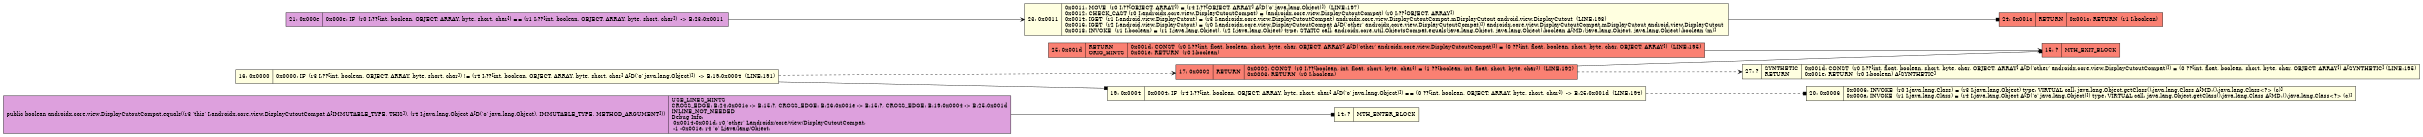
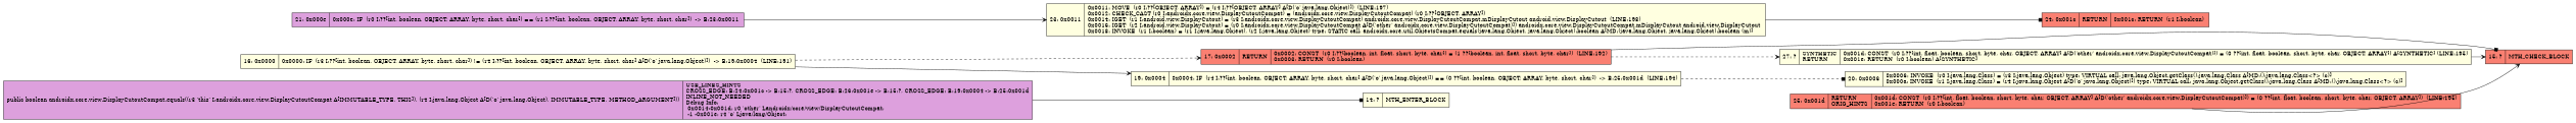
  digraph {
    rankdir=LR
    node [fillcolor=lightyellow shape=record style=filled]
    edge [arrowhead=vee]
    n1 [label="{14\:\ ?|MTH_ENTER_BLOCK\l}"]
    n2 [label="{16\:\ 0x0000|0x0000: IF  (r3 I:??[int, boolean, OBJECT, ARRAY, byte, short, char]) != (r4 I:??[int, boolean, OBJECT, ARRAY, byte, short, char] A[D('o' java.lang.Object)])  \-\> B:19:0x0004  (LINE:191)\l}"]
    n3 [fillcolor=salmon label="{17\:\ 0x0002|RETURN\l|0x0002: CONST  (r0 I:??[boolean, int, float, short, byte, char]) = (1 ??[boolean, int, float, short, byte, char])  (LINE:192)\l0x0003: RETURN  (r0 I:boolean) \l}"]
    n4 [label="{19\:\ 0x0004|0x0004: IF  (r4 I:??[int, boolean, OBJECT, ARRAY, byte, short, char] A[D('o' java.lang.Object)]) == (0 ??[int, boolean, OBJECT, ARRAY, byte, short, char])  \-\> B:25:0x001d  (LINE:194)\l}"]
-   n5 [fillcolor=salmon label="{15\:\ ?|MTH_EXIT_BLOCK\l}"]
+   n5 [fillcolor=salmon label="{15\:\ ?|MTH_CHECK_BLOCK\l}"]
    n6 [label="{27\:\ ?|SYNTHETIC\lRETURN\l|0x001d: CONST  (r0 I:??[int, float, boolean, short, byte, char, OBJECT, ARRAY] A[D('other' androidx.core.view.DisplayCutoutCompat)]) = (0 ??[int, float, boolean, short, byte, char, OBJECT, ARRAY]) A[SYNTHETIC] (LINE:195)\l0x001e: RETURN  (r0 I:boolean) A[SYNTHETIC]\l}"]
    n7 [label="{20\:\ 0x0006|0x0006: INVOKE  (r0 I:java.lang.Class) = (r3 I:java.lang.Object) type: VIRTUAL call: java.lang.Object.getClass():java.lang.Class A[MD:():java.lang.Class\<?\> (c)]\l0x000a: INVOKE  (r1 I:java.lang.Class) = (r4 I:java.lang.Object A[D('o' java.lang.Object)]) type: VIRTUAL call: java.lang.Object.getClass():java.lang.Class A[MD:():java.lang.Class\<?\> (c)]\l}"]
    n8 [fillcolor=salmon label="{25\:\ 0x001d|RETURN\lORIG_HINTS\l|0x001d: CONST  (r0 I:??[int, float, boolean, short, byte, char, OBJECT, ARRAY] A[D('other' androidx.core.view.DisplayCutoutCompat)]) = (0 ??[int, float, boolean, short, byte, char, OBJECT, ARRAY])  (LINE:195)\l0x001e: RETURN  (r0 I:boolean) \l}"]
    n9 [fillcolor=plum label="{21\:\ 0x000e|0x000e: IF  (r0 I:??[int, boolean, OBJECT, ARRAY, byte, short, char]) == (r1 I:??[int, boolean, OBJECT, ARRAY, byte, short, char])  \-\> B:23:0x0011 \l}"]
    n10 [label="{23\:\ 0x0011|0x0011: MOVE  (r0 I:??[OBJECT, ARRAY]) = (r4 I:??[OBJECT, ARRAY] A[D('o' java.lang.Object)])  (LINE:197)\l0x0012: CHECK_CAST (r0 I:androidx.core.view.DisplayCutoutCompat) = (androidx.core.view.DisplayCutoutCompat) (r0 I:??[OBJECT, ARRAY]) \l0x0014: IGET  (r1 I:android.view.DisplayCutout) = (r3 I:androidx.core.view.DisplayCutoutCompat) androidx.core.view.DisplayCutoutCompat.mDisplayCutout android.view.DisplayCutout  (LINE:198)\l0x0016: IGET  (r2 I:android.view.DisplayCutout) = (r0 I:androidx.core.view.DisplayCutoutCompat A[D('other' androidx.core.view.DisplayCutoutCompat)]) androidx.core.view.DisplayCutoutCompat.mDisplayCutout android.view.DisplayCutout \l0x0018: INVOKE  (r1 I:boolean) = (r1 I:java.lang.Object), (r2 I:java.lang.Object) type: STATIC call: androidx.core.util.ObjectsCompat.equals(java.lang.Object, java.lang.Object):boolean A[MD:(java.lang.Object, java.lang.Object):boolean (m)]\l}"]
    n11 [fillcolor=salmon label="{24\:\ 0x001c|RETURN\l|0x001c: RETURN  (r1 I:boolean) \l}"]
    n12 [fillcolor=plum label="{public boolean androidx.core.view.DisplayCutoutCompat.equals((r3 'this' I:androidx.core.view.DisplayCutoutCompat A[IMMUTABLE_TYPE, THIS]), (r4 I:java.lang.Object A[D('o' java.lang.Object), IMMUTABLE_TYPE, METHOD_ARGUMENT]))  | USE_LINES_HINTS\lCROSS_EDGE: B:24:0x001c \-\> B:15:?, CROSS_EDGE: B:26:0x001e \-\> B:15:?, CROSS_EDGE: B:19:0x0004 \-\> B:25:0x001d\lINLINE_NOT_NEEDED\lDebug Info:\l  0x0014\-0x001d: r0 'other' Landroidx\/core\/view\/DisplayCutoutCompat;\l  \-1 \-0x001e: r4 'o' Ljava\/lang\/Object;\l}"]
    n2 -> n3 [style=dashed]
-   n2 -> n4 [arrowhead=box]
+   n2 -> n4
    n3 -> n5 [arrowhead=box]
    n3 -> n6 [style=dashed]
    n4 -> n7 [arrowhead=box style=dashed]
+   n6 -> n5
    n8 -> n5
    n9 -> n10
    n10 -> n11 [arrowhead=box]
    n12 -> n1 [arrowhead=box]
  }
